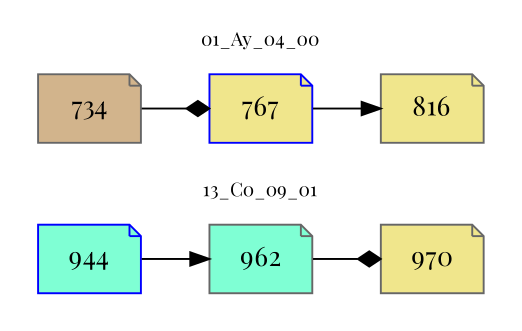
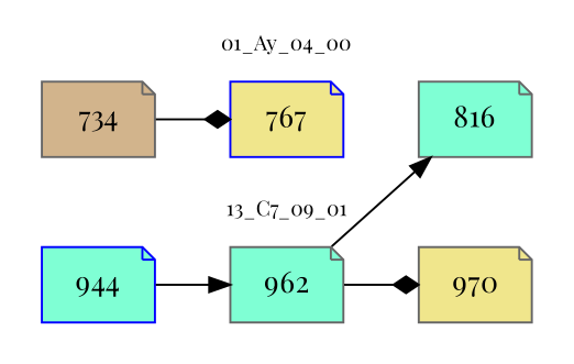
  digraph {
    fontname="Playfair Display"
    rankdir=LR
    node [color=gray40 fillcolor=khaki fontname="Playfair Display" shape=note style=filled]
    edge [arrowhead=diamond color=black fontname="Playfair Display"]
    n1 [fillcolor=tan label=734]
    n2 [color=blue label=767]
-   n3 [label=816]
+   n3 [fillcolor=aquamarine label=816]
    n4 [color=blue fillcolor=aquamarine label=944]
    n5 [fillcolor=aquamarine label=962]
    n6 [label=970]
    subgraph cluster_1 {
      color=white
      fontsize=10
      label="01_Ay_04_00"
      n1
      n2
      n3
    }
    subgraph cluster_2 {
      color=white
      fontsize=10
-     label="13_C0_09_01"
+     label="13_C7_09_01"
      n4
      n5
      n6
    }
    n1 -> n2
-   n2 -> n3 [arrowhead=normal]
+   n5 -> n3 [arrowhead=normal]
    n4 -> n5 [arrowhead=normal]
    n5 -> n6
  }
